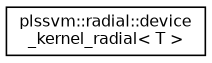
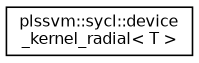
  digraph {
    rankdir=LR
-   n1 [color=black fillcolor=white fontname=Helvetica fontsize=10 height=0.2 label="plssvm::radial::device\l_kernel_radial\< T \>" shape=record style=filled width=0.4]
+   n1 [color=black fillcolor=white fontname=Helvetica fontsize=10 height=0.2 label="plssvm::sycl::device\l_kernel_radial\< T \>" shape=record style=filled width=0.4]
  }
